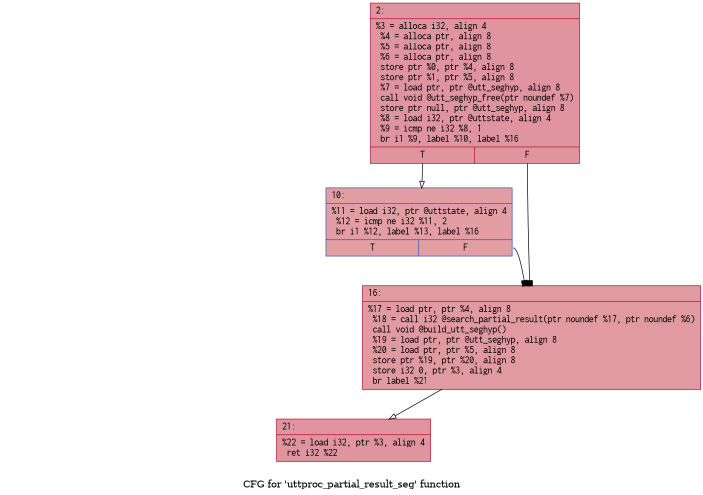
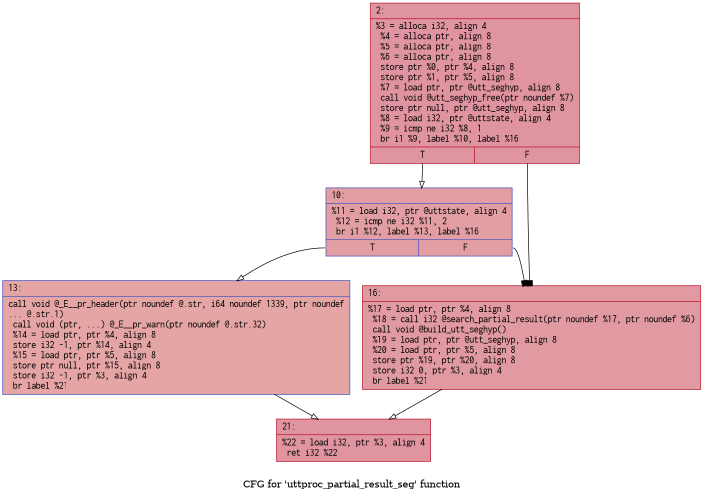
  digraph {
    label="CFG for 'uttproc_partial_result_seg' function"
    node [color="#b70d28ff" fillcolor="#b70d2870" fontname=Courier shape=record style=filled]
    edge [arrowhead=onormal]
    n1 [label="{2:\l|  %3 = alloca i32, align 4\l  %4 = alloca ptr, align 8\l  %5 = alloca ptr, align 8\l  %6 = alloca ptr, align 8\l  store ptr %0, ptr %4, align 8\l  store ptr %1, ptr %5, align 8\l  %7 = load ptr, ptr @utt_seghyp, align 8\l  call void @utt_seghyp_free(ptr noundef %7)\l  store ptr null, ptr @utt_seghyp, align 8\l  %8 = load i32, ptr @uttstate, align 4\l  %9 = icmp ne i32 %8, 1\l  br i1 %9, label %10, label %16\l|{<s0>T|<s1>F}}"]
    n2 [color="#3d50c3ff" fillcolor="#be242e70" label="{10:\l|  %11 = load i32, ptr @uttstate, align 4\l  %12 = icmp ne i32 %11, 2\l  br i1 %12, label %13, label %16\l|{<s0>T|<s1>F}}"]
    n3 [fillcolor="#bb1b2c70" label="{16:\l|  %17 = load ptr, ptr %4, align 8\l  %18 = call i32 @search_partial_result(ptr noundef %17, ptr noundef %6)\l  call void @build_utt_seghyp()\l  %19 = load ptr, ptr @utt_seghyp, align 8\l  %20 = load ptr, ptr %5, align 8\l  store ptr %19, ptr %20, align 8\l  store i32 0, ptr %3, align 4\l  br label %21\l}"]
+   n4 [color="#3d50c3ff" fillcolor="#c5333470" label="{13:\l|  call void @_E__pr_header(ptr noundef @.str, i64 noundef 1339, ptr noundef\l... @.str.1)\l  call void (ptr, ...) @_E__pr_warn(ptr noundef @.str.32)\l  %14 = load ptr, ptr %4, align 8\l  store i32 -1, ptr %14, align 4\l  %15 = load ptr, ptr %5, align 8\l  store ptr null, ptr %15, align 8\l  store i32 -1, ptr %3, align 4\l  br label %21\l}"]
    n5 [label="{21:\l|  %22 = load i32, ptr %3, align 4\l  ret i32 %22\l}"]
    n1 -> n2 [tailport=s0]
    n1 -> n3 [tailport=s1 arrowhead=box]
    n2 -> n3 [tailport=s1 arrowhead=box]
+   n2 -> n4 [tailport=s0]
    n3 -> n5
+   n4 -> n5
  }
